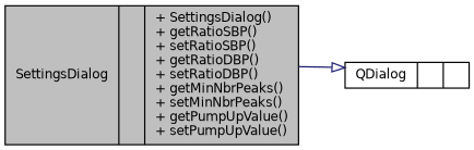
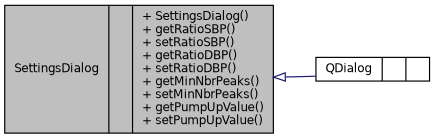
  digraph {
    rankdir=LR
    node [color=black fontname=Helvetica fontsize=10 shape=record]
    n1 [fillcolor=grey75 fontcolor=black height=0.2 label="{SettingsDialog\n||+ SettingsDialog()\l+ getRatioSBP()\l+ setRatioSBP()\l+ getRatioDBP()\l+ setRatioDBP()\l+ getMinNbrPeaks()\l+ setMinNbrPeaks()\l+ getPumpUpValue()\l+ setPumpUpValue()\l}" style=filled width=0.4]
    n2 [height=0.2 label="{QDialog\n||}" width=0.4]
-   n2 -> n1 [arrowtail=onormal color=midnightblue dir=back fontname=Helvetica fontsize=10 labelfontname=Helvetica labelfontsize=10 style=solid]
+   n1 -> n2 [arrowtail=onormal color=midnightblue dir=back fontname=Helvetica fontsize=10 labelfontname=Helvetica labelfontsize=10 style=solid]
  }
